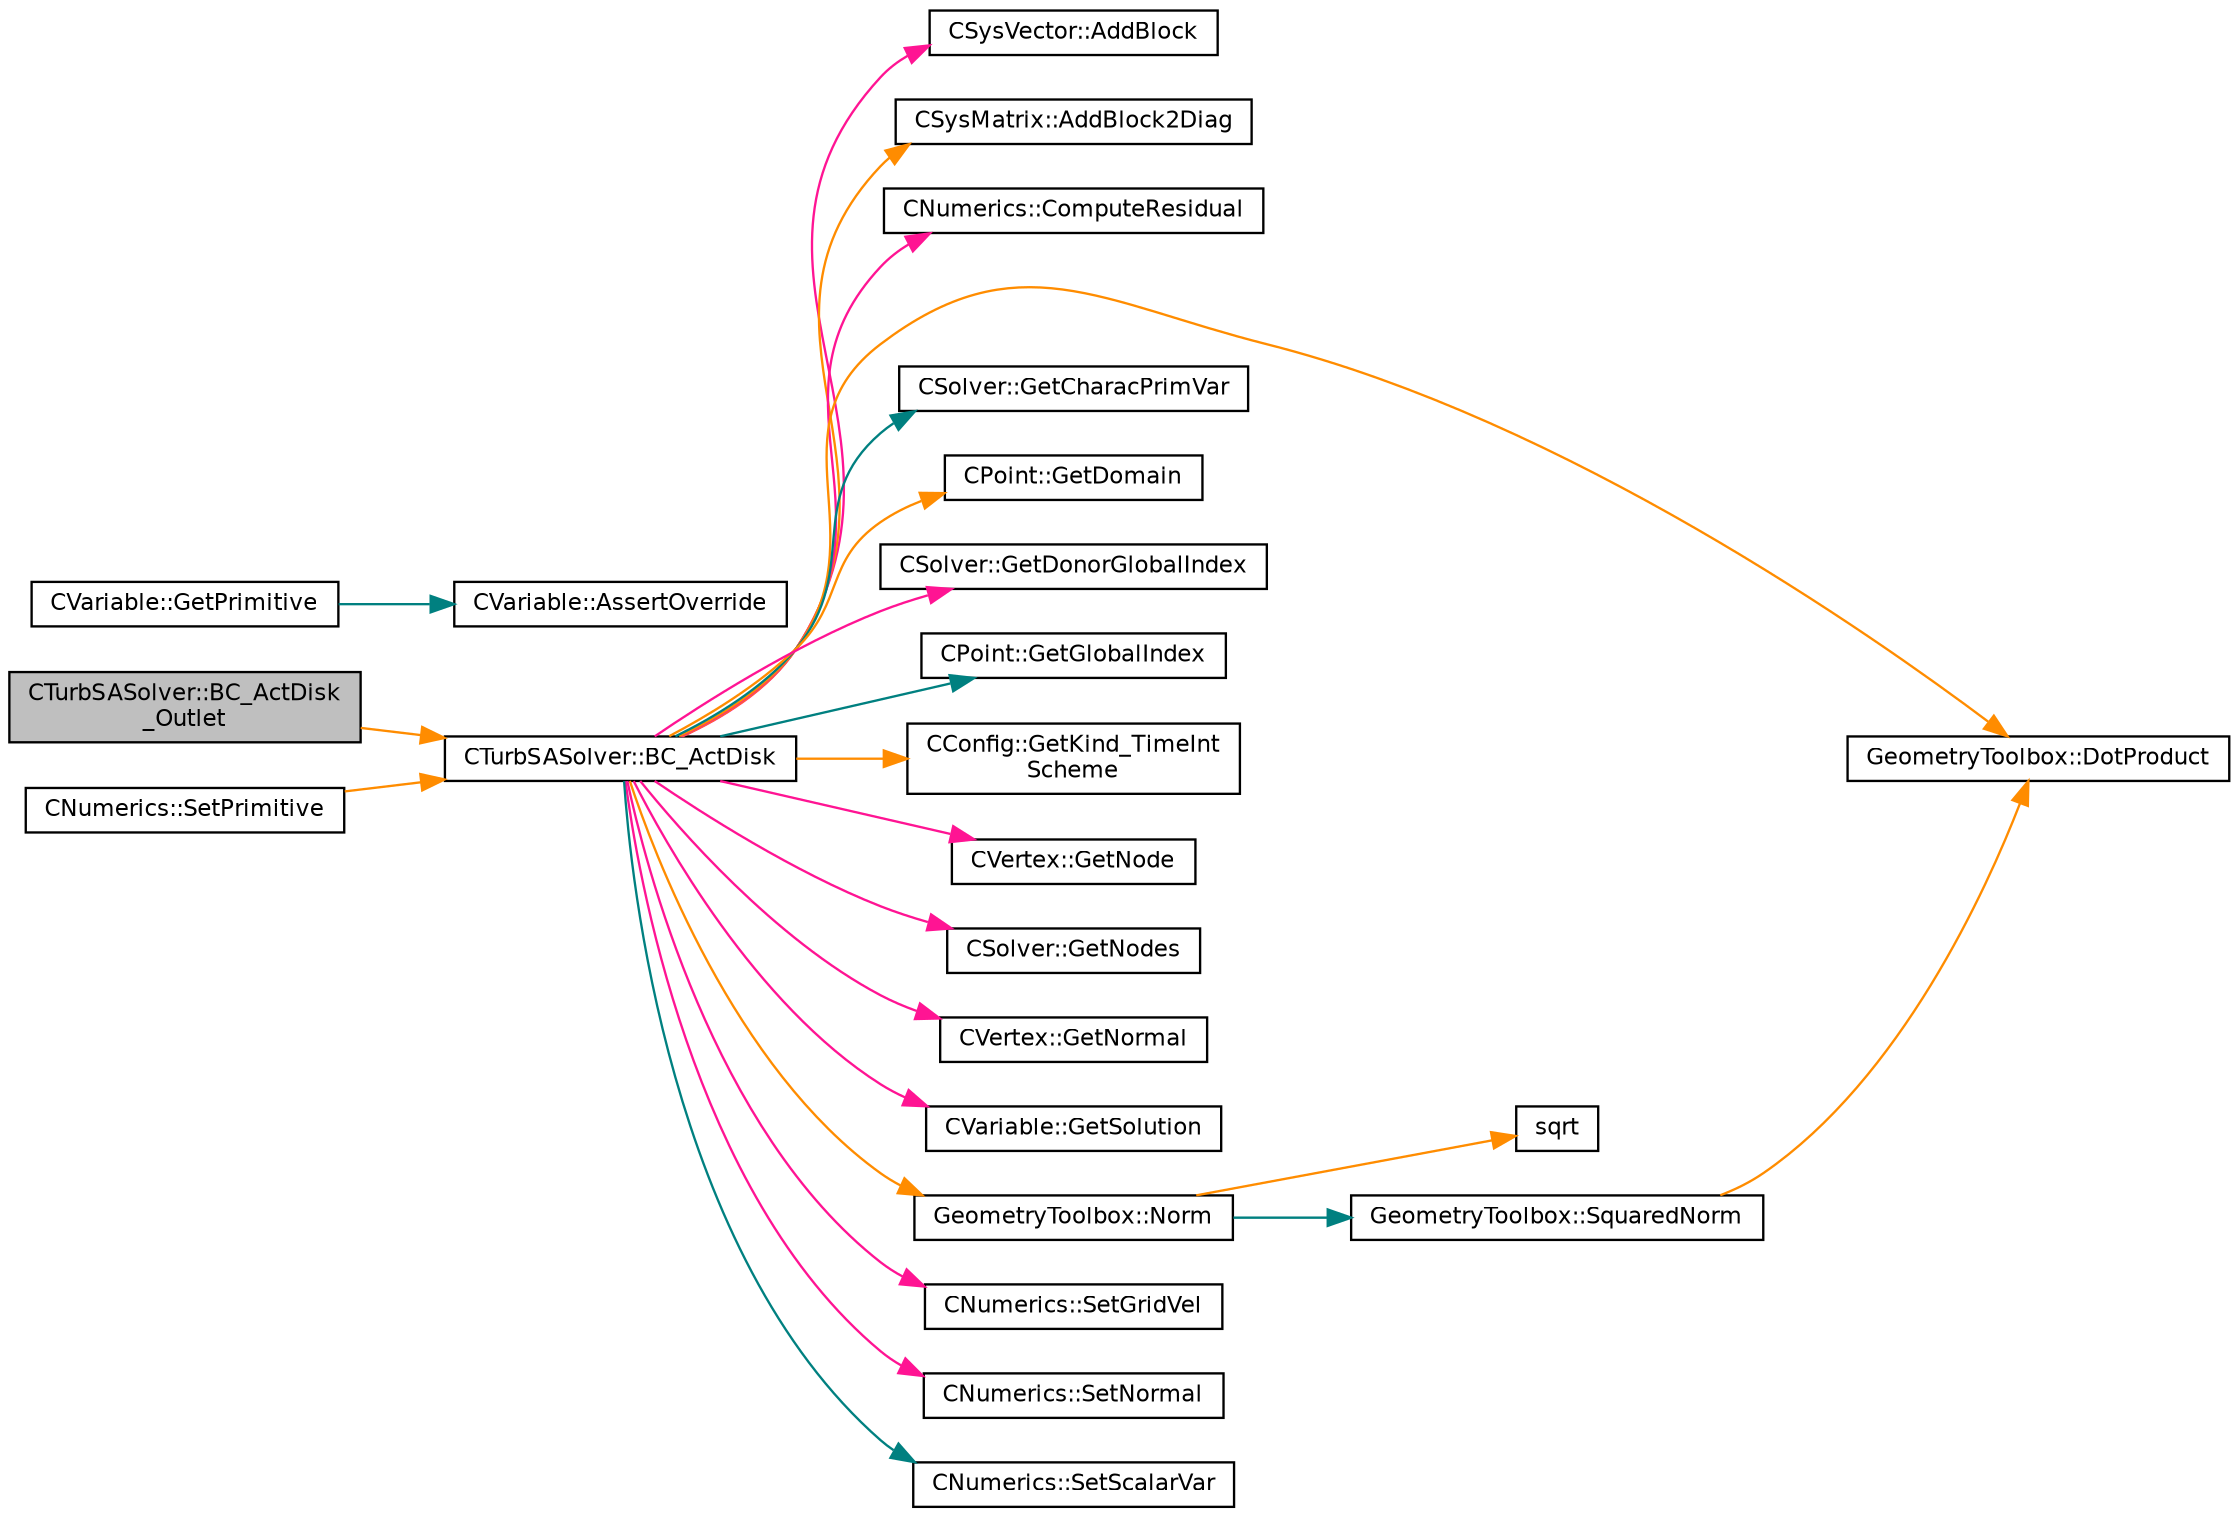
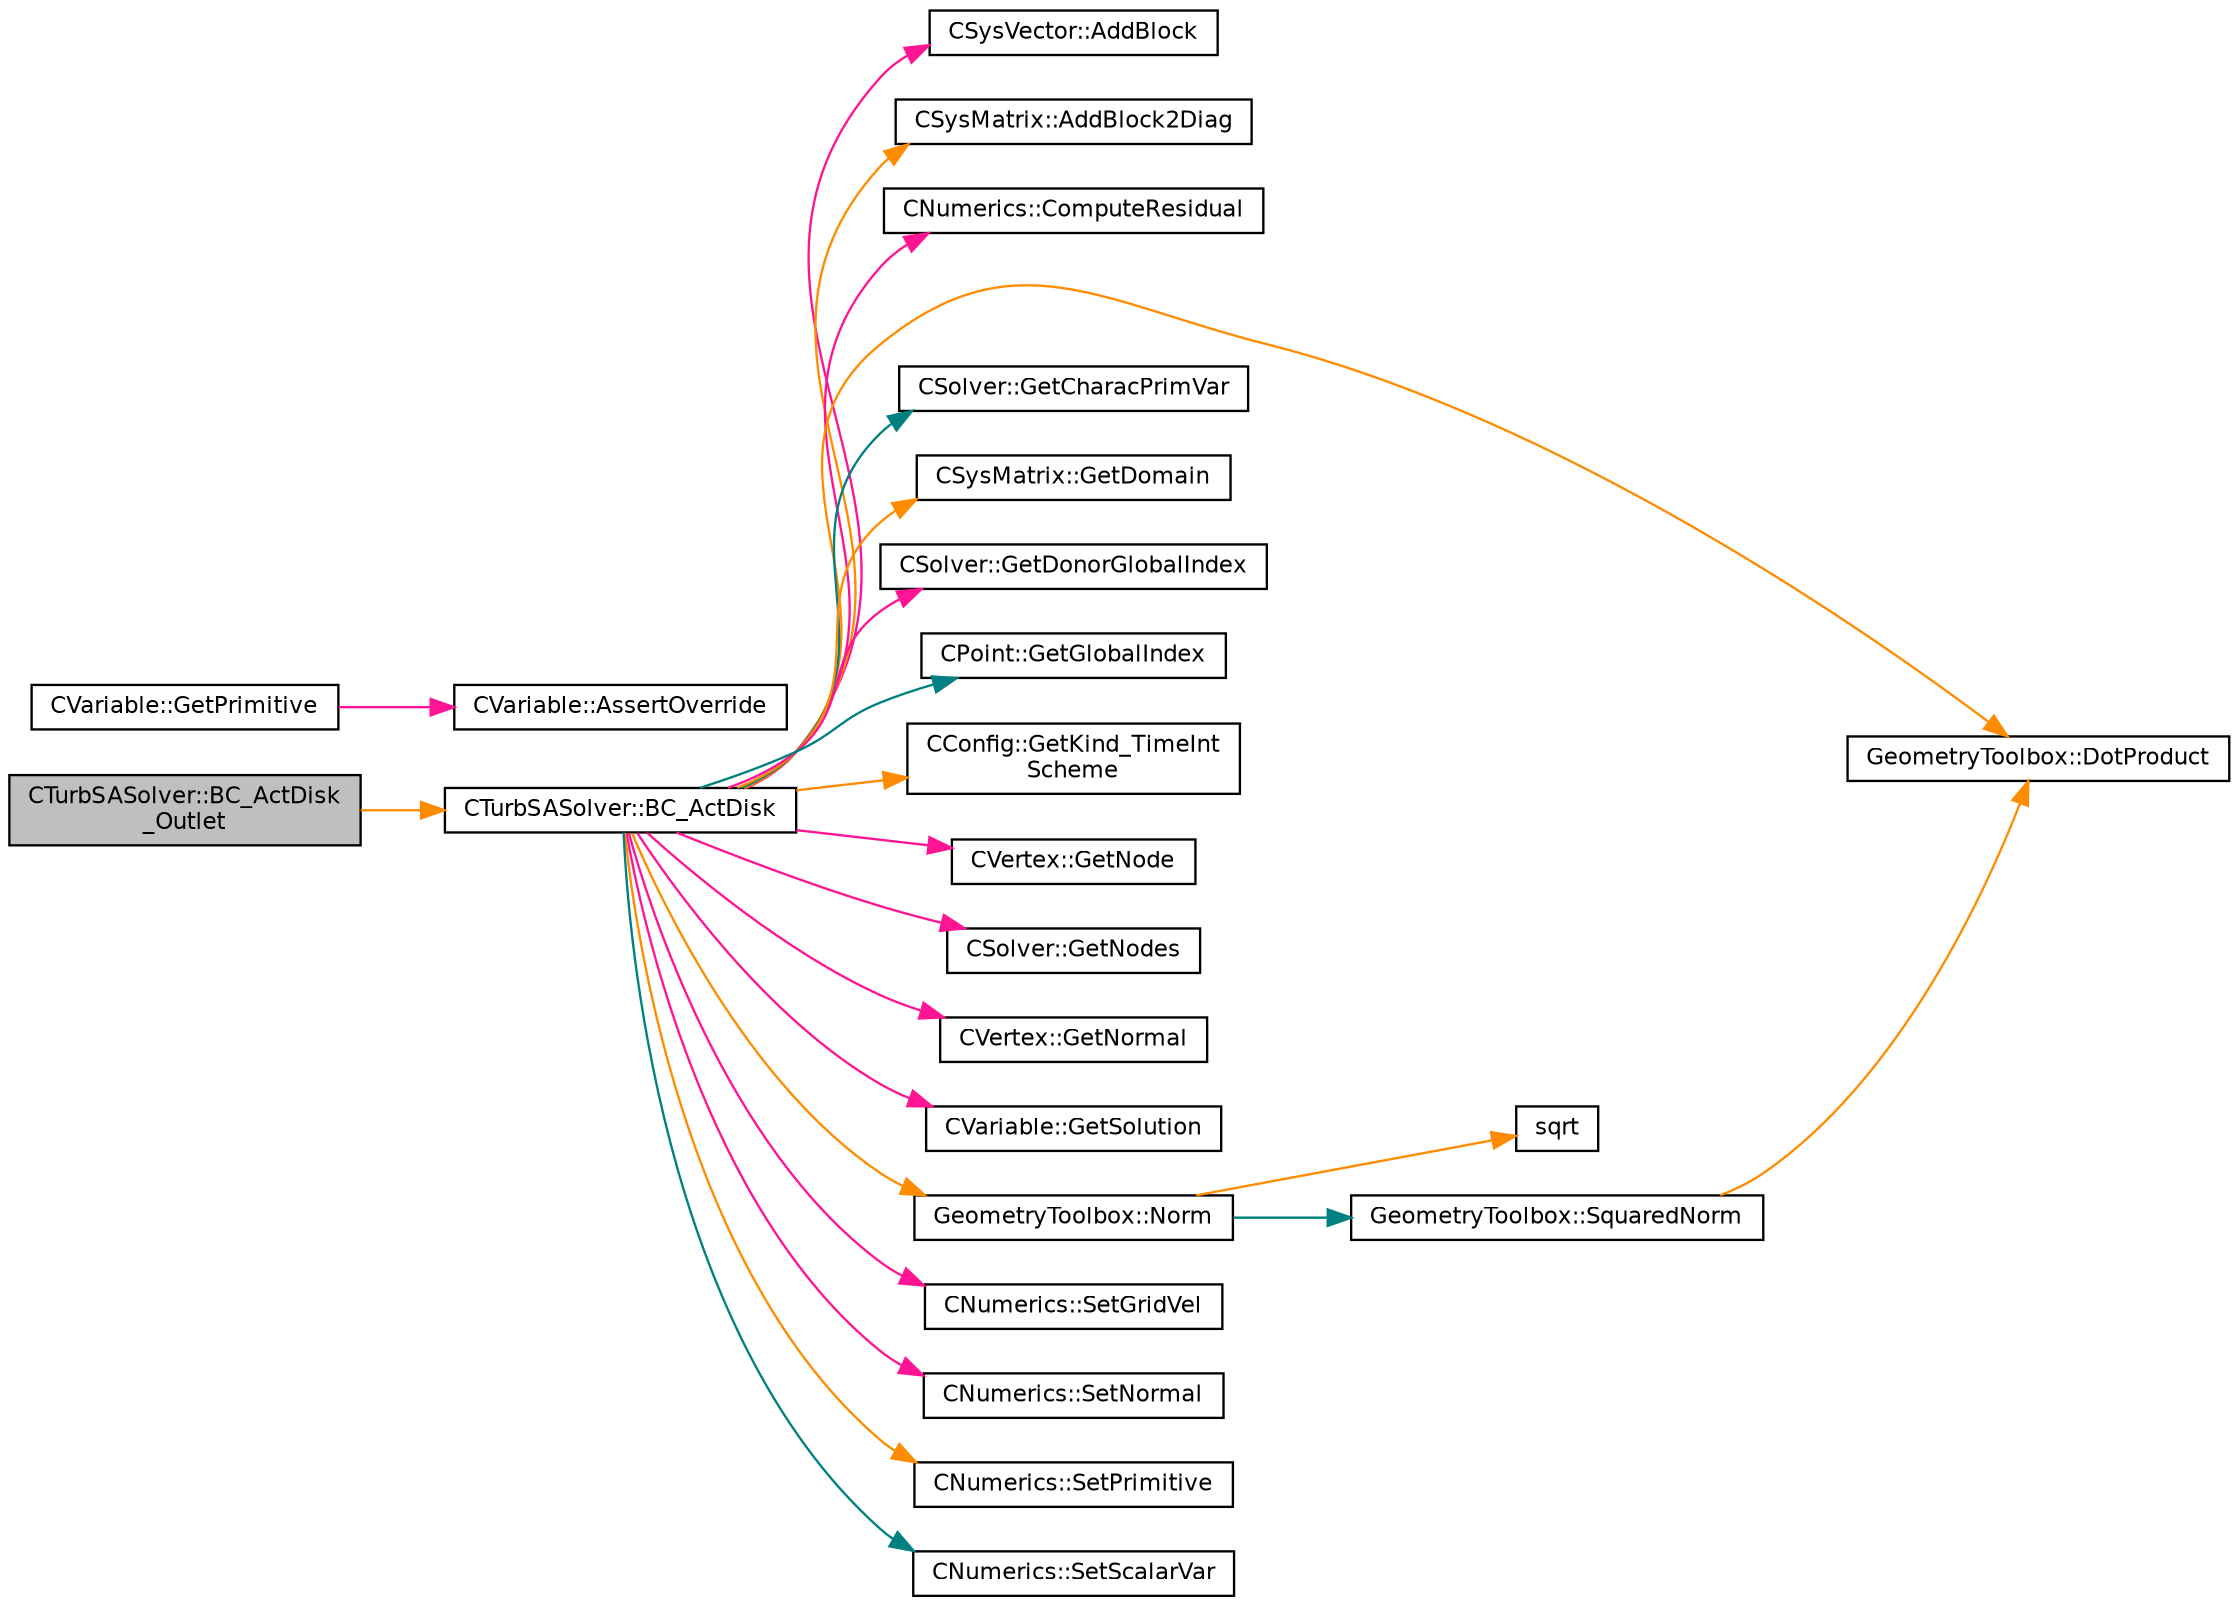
  digraph {
    rankdir=LR
    node [color=black fillcolor=white fontname=Helvetica fontsize=10 shape=record style=filled]
    edge [color=darkorange fontname=Helvetica fontsize=10 labelfontname=Helvetica labelfontsize=10 style=solid]
    n1 [fillcolor=grey75 fontcolor=black height=0.2 label="CTurbSASolver::BC_ActDisk\l_Outlet" width=0.4]
    n2 [height=0.2 label="CTurbSASolver::BC_ActDisk" width=0.4]
    n3 [height=0.2 label="CSysVector::AddBlock" width=0.4]
    n4 [height=0.2 label="CSysMatrix::AddBlock2Diag" width=0.4]
    n5 [height=0.2 label="CNumerics::ComputeResidual" width=0.4]
    n6 [height=0.2 label="GeometryToolbox::DotProduct" width=0.4]
    n7 [height=0.2 label="CSolver::GetCharacPrimVar" width=0.4]
-   n8 [height=0.2 label="CPoint::GetDomain" width=0.4]
+   n8 [height=0.2 label="CSysMatrix::GetDomain" width=0.4]
    n9 [height=0.2 label="CSolver::GetDonorGlobalIndex" width=0.4]
    n10 [height=0.2 label="CPoint::GetGlobalIndex" width=0.4]
    n11 [height=0.2 label="CConfig::GetKind_TimeInt\lScheme" width=0.4]
    n12 [height=0.2 label="CVertex::GetNode" width=0.4]
    n13 [height=0.2 label="CSolver::GetNodes" width=0.4]
    n14 [height=0.2 label="CVertex::GetNormal" width=0.4]
    n15 [height=0.2 label="CVariable::GetSolution" width=0.4]
    n16 [height=0.2 label="GeometryToolbox::Norm" width=0.4]
    n17 [height=0.2 label="CNumerics::SetGridVel" width=0.4]
    n18 [height=0.2 label="CNumerics::SetNormal" width=0.4]
    n19 [height=0.2 label="CNumerics::SetPrimitive" width=0.4]
    n20 [height=0.2 label="CNumerics::SetScalarVar" width=0.4]
    n21 [height=0.2 label="CVariable::GetPrimitive" width=0.4]
    n22 [height=0.2 label="CVariable::AssertOverride" width=0.4]
    n23 [height=0.2 label=sqrt width=0.4]
    n24 [height=0.2 label="GeometryToolbox::SquaredNorm" width=0.4]
    n1 -> n2
    n2 -> n3 [color=deeppink]
    n2 -> n4
    n2 -> n5 [color=deeppink]
    n2 -> n6
    n2 -> n7 [color=teal]
    n2 -> n8
    n2 -> n9 [color=deeppink]
    n2 -> n10 [color=teal]
    n2 -> n11
    n2 -> n12 [color=deeppink]
    n2 -> n13 [color=deeppink]
    n2 -> n14 [color=deeppink]
    n2 -> n15 [color=deeppink]
    n2 -> n16
    n2 -> n17 [color=deeppink]
    n2 -> n18 [color=deeppink]
-   n19 -> n2
+   n2 -> n19
    n2 -> n20 [color=teal]
    n16 -> n23
    n16 -> n24 [color=teal]
-   n21 -> n22 [color=teal]
+   n21 -> n22 [color=deeppink]
    n24 -> n6
  }
